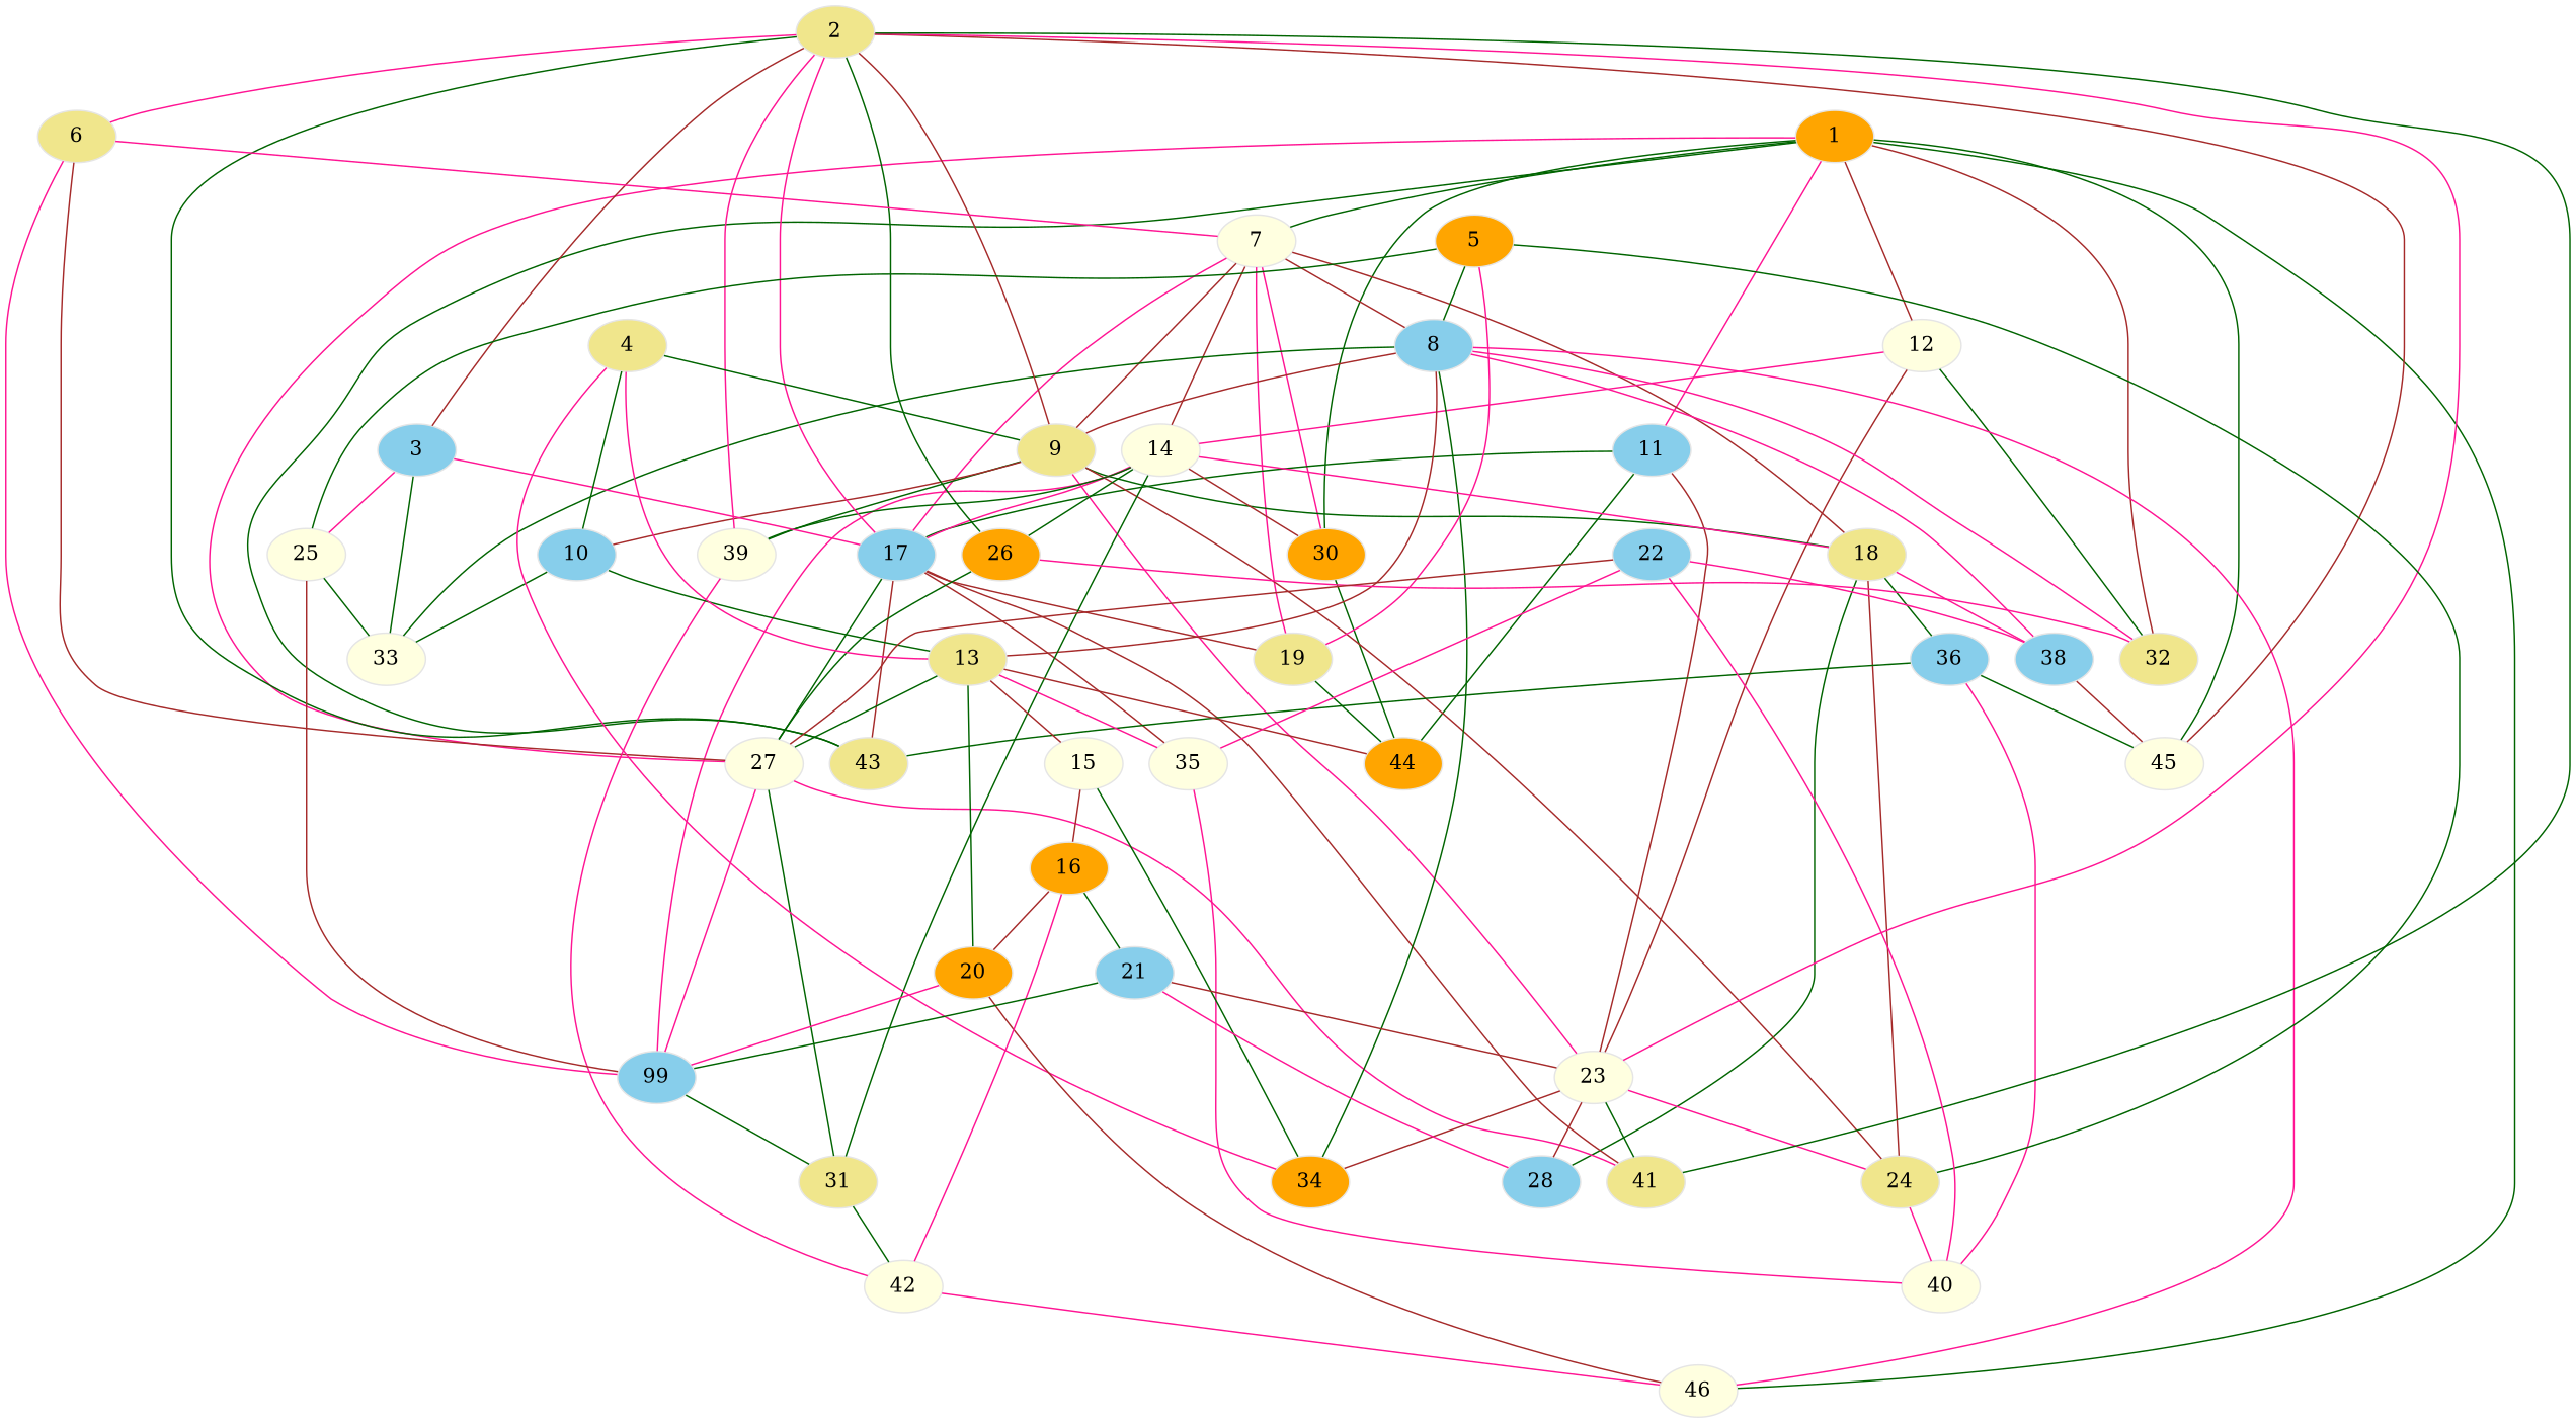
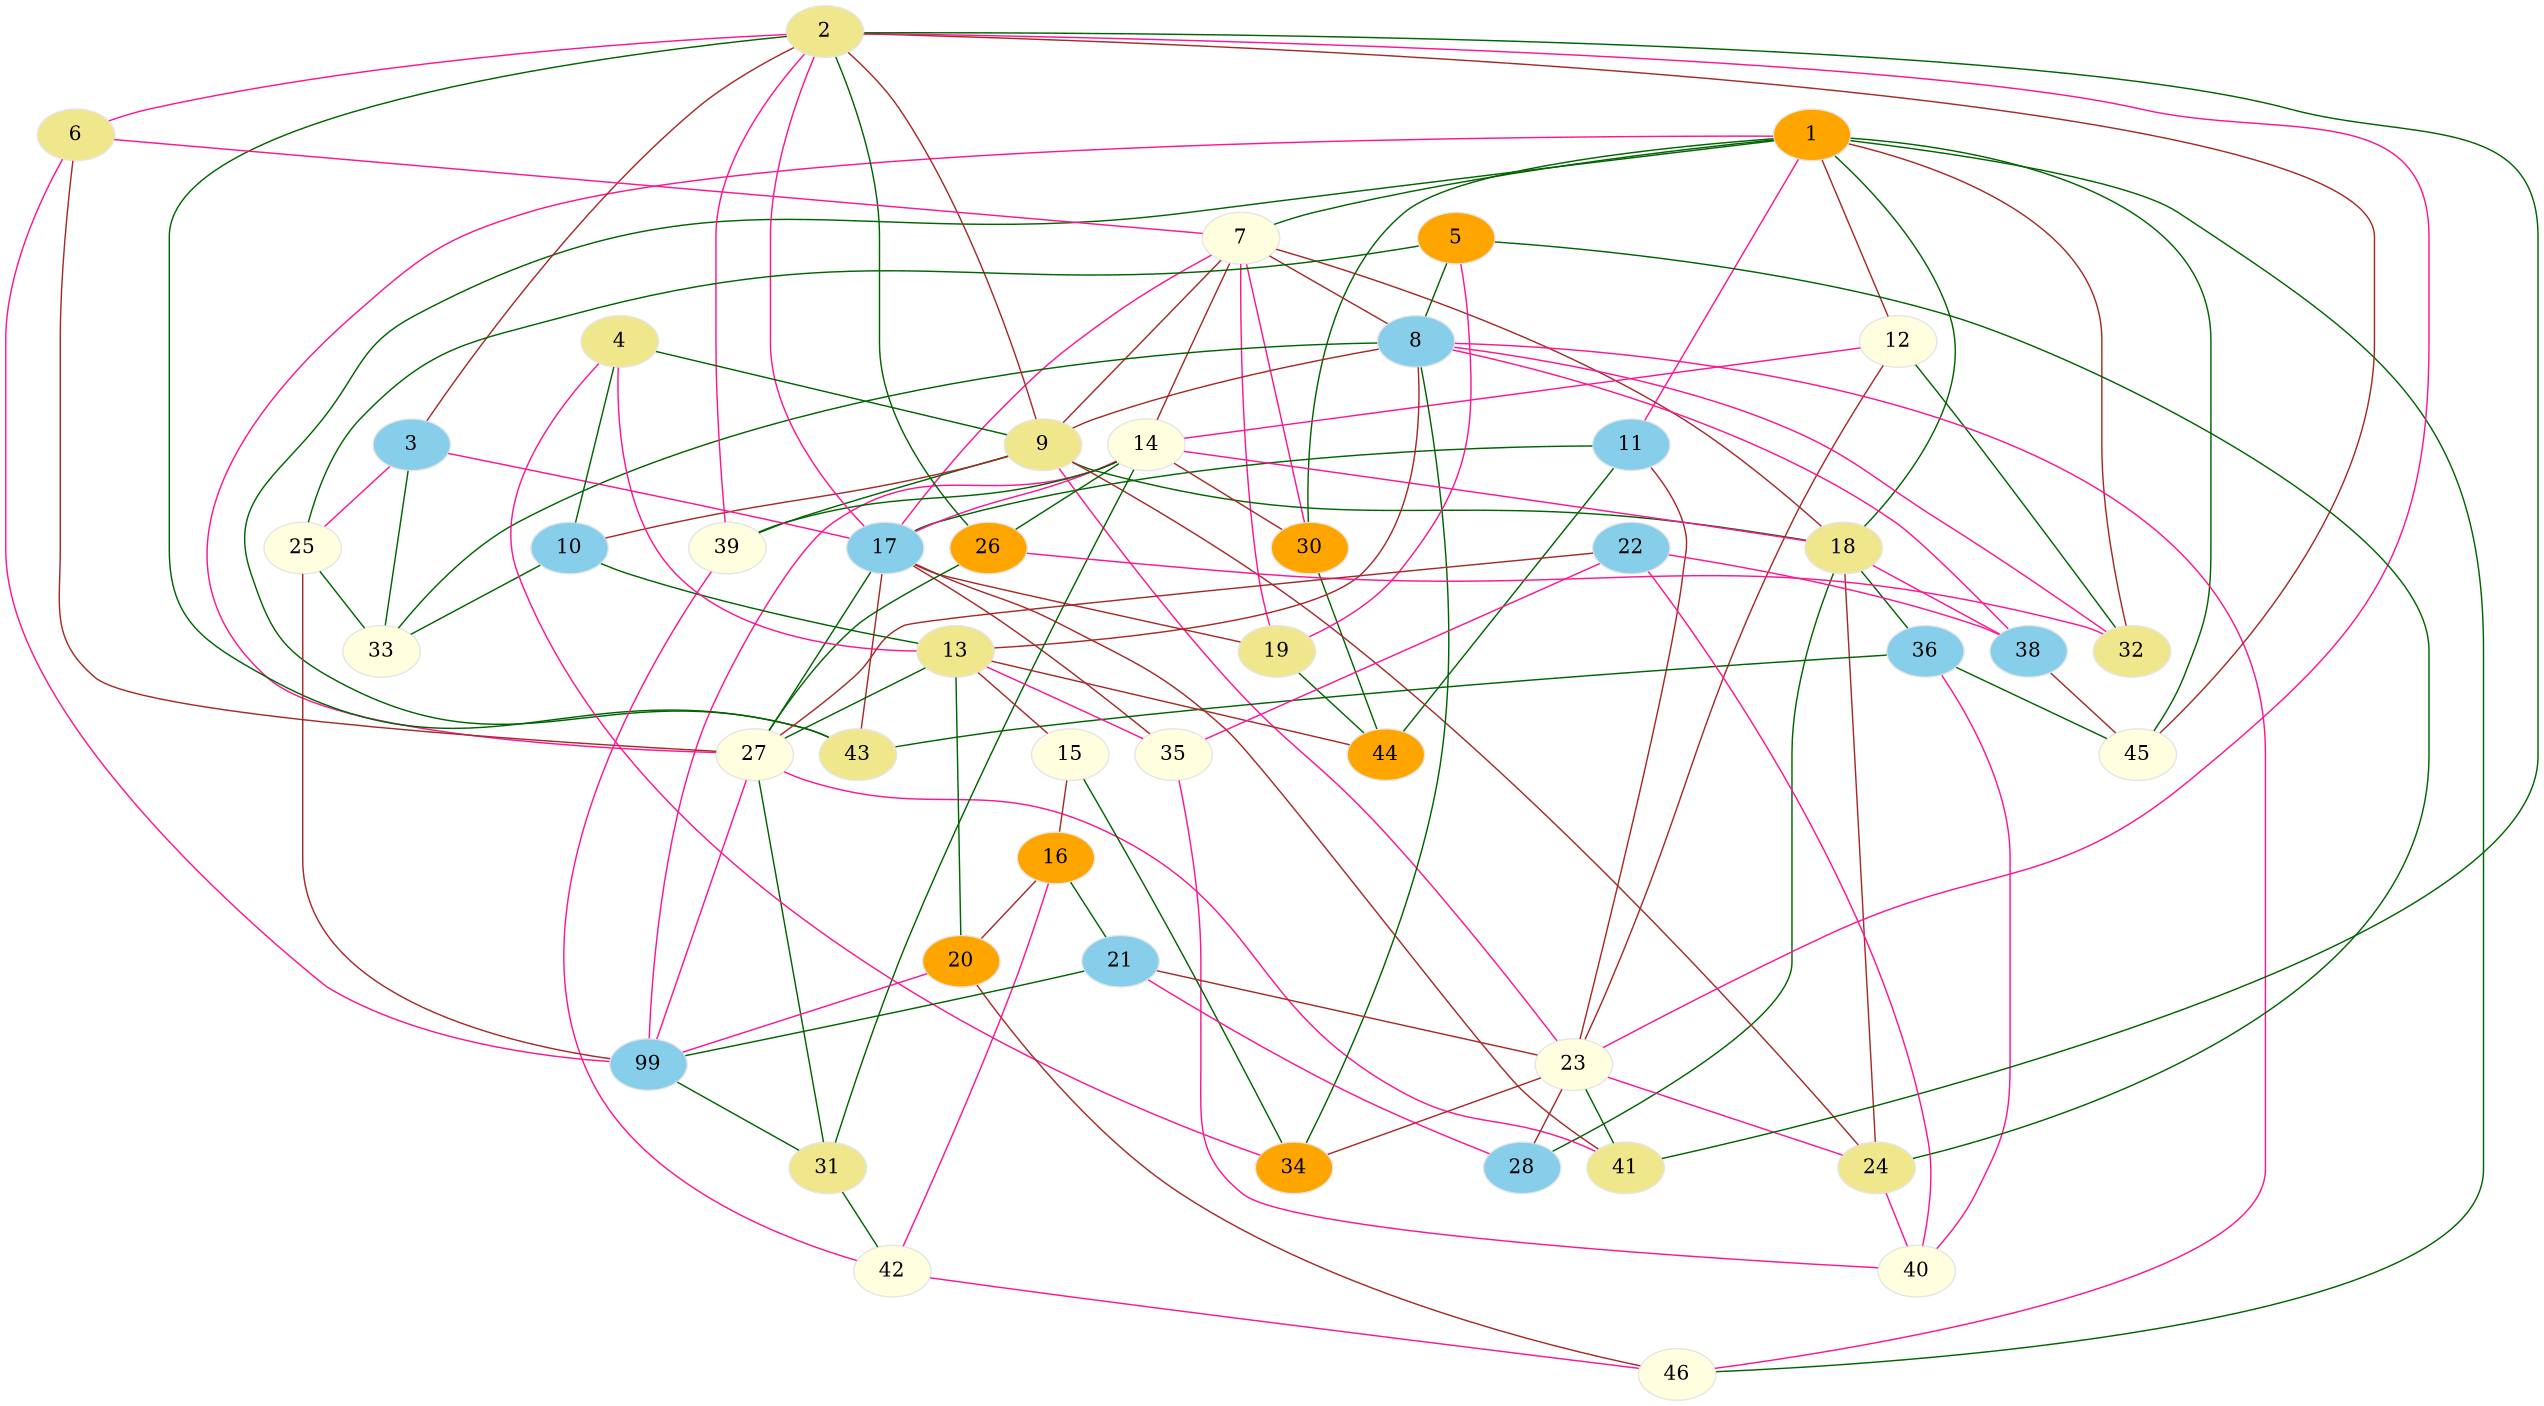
  graph {
    node [color=gray90 fillcolor=lightyellow style=filled]
    edge [color=darkgreen weight=1.0]
    1 [fillcolor=orange]
    7
    11 [fillcolor=skyblue]
    12
    18 [fillcolor=khaki]
    27
    30 [fillcolor=orange]
    32 [fillcolor=khaki]
    43 [fillcolor=khaki]
    45
    46
    9 [fillcolor=khaki]
    17 [fillcolor=skyblue]
    8 [fillcolor=skyblue]
    19 [fillcolor=khaki]
    14
    23
    44 [fillcolor=orange]
    24 [fillcolor=khaki]
    38 [fillcolor=skyblue]
    28 [fillcolor=skyblue]
    36 [fillcolor=skyblue]
    41 [fillcolor=khaki]
    n24 [fillcolor=skyblue label=99]
    31 [fillcolor=khaki]
    2 [fillcolor=khaki]
    3 [fillcolor=skyblue]
    6 [fillcolor=khaki]
    26 [fillcolor=orange]
    39
    25
    33
    10 [fillcolor=skyblue]
    35
    34 [fillcolor=orange]
    42
    4 [fillcolor=khaki]
    13 [fillcolor=khaki]
    15
    20 [fillcolor=orange]
    5 [fillcolor=orange]
    40
    16 [fillcolor=orange]
    21 [fillcolor=skyblue]
    22 [fillcolor=skyblue]
    1 -- 7
    1 -- 11 [color=deeppink]
    1 -- 12 [color=brown]
+   1 -- 18
    1 -- 27 [color=deeppink]
    1 -- 30
    1 -- 32 [color=brown]
    1 -- 43
    1 -- 45
    1 -- 46
    7 -- 18 [color=brown weight=2.0]
    7 -- 30 [color=deeppink]
    7 -- 9 [color=brown]
    7 -- 17 [color=deeppink]
    7 -- 8 [color=brown]
    7 -- 19 [color=deeppink]
    7 -- 14 [color=brown]
    11 -- 17
    11 -- 23 [color=brown]
    11 -- 44
    12 -- 32
    12 -- 14 [color=deeppink weight=3.0]
    12 -- 23 [color=brown]
    18 -- 24 [color=brown weight=2.0]
    18 -- 38 [color=deeppink]
    18 -- 28 [weight=2.0]
    18 -- 36
    27 -- 41 [color=deeppink]
    27 -- n24 [color=deeppink]
    27 -- 31
    30 -- 44
    9 -- 18 [weight=2.0]
    9 -- 23 [color=deeppink]
    9 -- 24 [color=brown]
    9 -- 39
    9 -- 10 [color=brown]
    17 -- 27
    17 -- 43 [color=brown]
    17 -- 19 [color=brown]
    17 -- 41 [color=brown]
    17 -- 35 [color=brown]
    8 -- 32 [color=deeppink]
    8 -- 46 [color=deeppink]
    8 -- 9 [color=brown]
    8 -- 38 [color=deeppink]
    8 -- 33
    8 -- 34
    8 -- 13 [color=brown weight=2.0]
    19 -- 44
    14 -- 18 [color=deeppink]
    14 -- 30 [color=brown]
    14 -- 17 [color=deeppink]
    14 -- n24 [color=deeppink weight=2.0]
    14 -- 31
    14 -- 26
    14 -- 39
    23 -- 24 [color=deeppink]
    23 -- 28 [color=brown]
    23 -- 41
    23 -- 34 [color=brown]
    24 -- 40 [color=deeppink]
    38 -- 45 [color=brown]
    36 -- 43
    36 -- 45
    36 -- 40 [color=deeppink]
    n24 -- 31
    31 -- 42
    2 -- 43
    2 -- 45 [color=brown]
    2 -- 9 [color=brown]
    2 -- 17 [color=deeppink]
    2 -- 23 [color=deeppink]
    2 -- 41
    2 -- 3 [color=brown]
    2 -- 6 [color=deeppink]
    2 -- 26
    2 -- 39 [color=deeppink]
    3 -- 17 [color=deeppink]
    3 -- 25 [color=deeppink]
    3 -- 33
    6 -- 7 [color=deeppink]
    6 -- 27 [color=brown]
    6 -- n24 [color=deeppink]
    26 -- 27
    26 -- 32 [color=deeppink]
    39 -- 42 [color=deeppink]
    25 -- n24 [color=brown]
    25 -- 33
    10 -- 33
    10 -- 13
    35 -- 40 [color=deeppink]
    42 -- 46 [color=deeppink]
    4 -- 9
    4 -- 10
    4 -- 34 [color=deeppink]
    4 -- 13 [color=deeppink]
    13 -- 27
    13 -- 44 [color=brown]
    13 -- 35 [color=deeppink]
    13 -- 15 [color=brown weight=2.0]
    13 -- 20
    15 -- 34
    15 -- 16 [color=brown]
    20 -- 46 [color=brown]
    20 -- n24 [color=deeppink]
    5 -- 8
    5 -- 19 [color=deeppink]
    5 -- 24
    5 -- 25
    16 -- 42 [color=deeppink]
    16 -- 20 [color=brown]
    16 -- 21
    21 -- 23 [color=brown]
    21 -- 28 [color=deeppink]
    21 -- n24
    22 -- 27 [color=brown]
    22 -- 38 [color=deeppink]
    22 -- 35 [color=deeppink]
    22 -- 40 [color=deeppink]
  }
